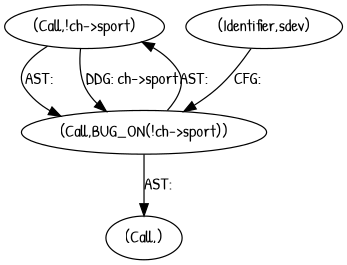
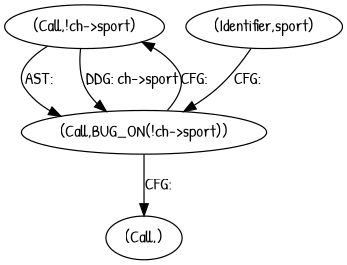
  digraph {
    fontname="Patrick Hand"
    node [fontname="Patrick Hand"]
    edge [fontname="Patrick Hand"]
    n1 [label="(Call,!ch->sport)"]
    n2 [label="(Call,BUG_ON(!ch->sport))"]
    n3 [label="(Call,)"]
-   n4 [label="(Identifier,sdev)"]
+   n4 [label="(Identifier,sport)"]
    n1 -> n2 [label="AST: "]
    n1 -> n2 [label="DDG: ch->sport"]
-   n2 -> n1 [label="AST: "]
-   n2 -> n3 [label="AST: "]
+   n2 -> n1 [label="CFG: "]
+   n2 -> n3 [label="CFG: "]
    n4 -> n2 [label="CFG: "]
  }
